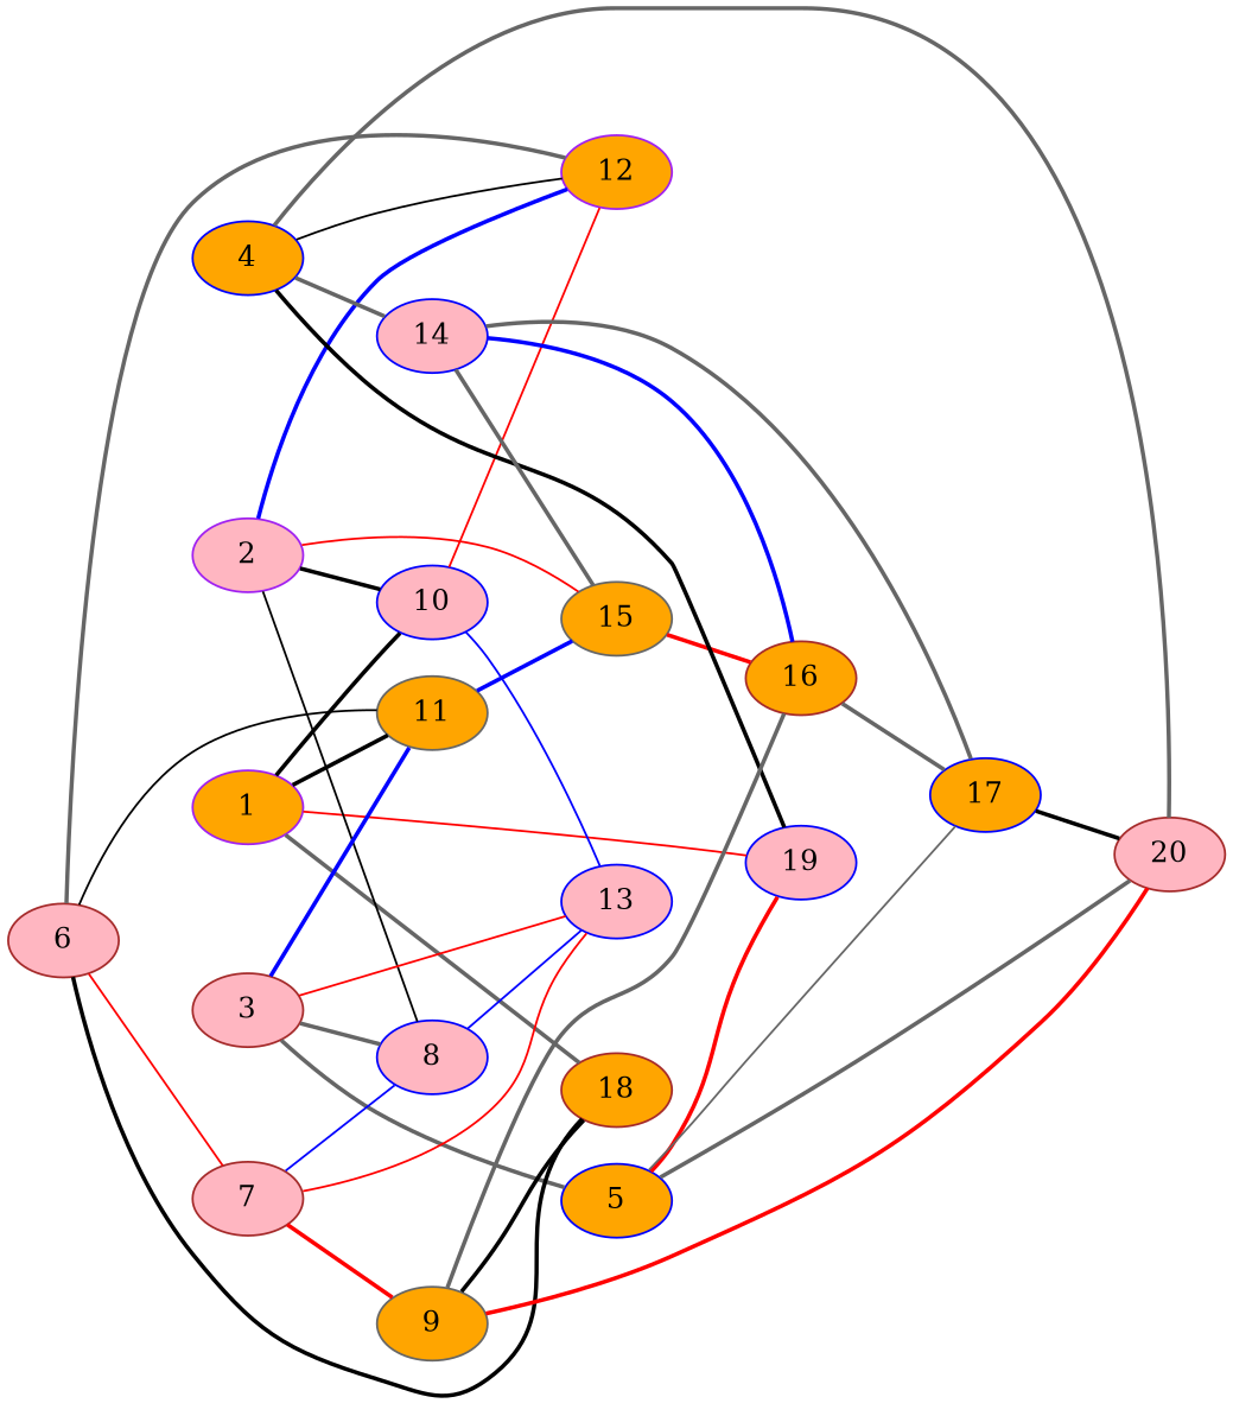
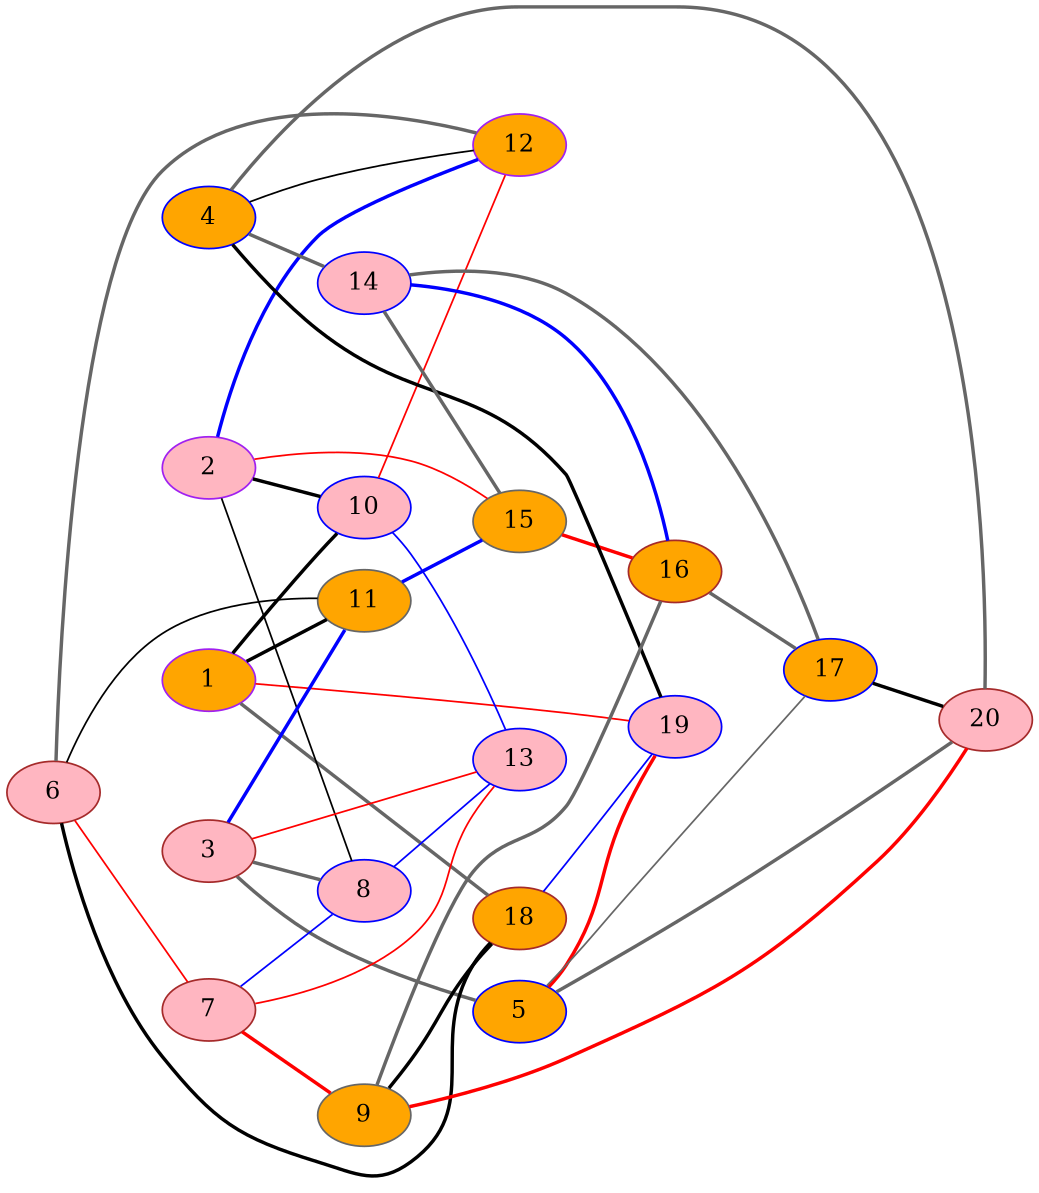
  graph {
    rankdir=LR
    node [color=blue fillcolor=orange style=filled]
    edge [color=gray40 style=bold]
    1 [color=purple]
    10 [fillcolor=lightpink]
    11 [color=gray40]
    18 [color=brown]
    19 [fillcolor=lightpink]
    12 [color=purple]
    13 [fillcolor=lightpink]
    15 [color=gray40]
    2 [color=purple fillcolor=lightpink]
    8 [fillcolor=lightpink]
    16 [color=brown]
    3 [color=brown fillcolor=lightpink]
    5
    20 [color=brown fillcolor=lightpink]
    17
    4
    14 [fillcolor=lightpink]
    6 [color=brown fillcolor=lightpink]
    7 [color=brown fillcolor=lightpink]
    9 [color=gray40]
    1 -- 10 [color=black]
    1 -- 11 [color=black]
    1 -- 18
    1 -- 19 [color=red style=solid]
    10 -- 12 [color=red style=solid]
    10 -- 13 [color=blue style=solid]
    11 -- 15 [color=blue]
+   18 -- 19 [color=blue style=solid]
    15 -- 16 [color=red]
    2 -- 10 [color=black]
    2 -- 12 [color=blue]
    2 -- 15 [color=red style=solid]
    2 -- 8 [color=black style=solid]
    8 -- 13 [color=blue style=solid]
    16 -- 17
    3 -- 11 [color=blue]
    3 -- 13 [color=red style=solid]
    3 -- 8
    3 -- 5
    5 -- 19 [color=red]
    5 -- 20
    5 -- 17 [style=solid]
    17 -- 20 [color=black]
    4 -- 19 [color=black]
    4 -- 12 [color=black style=solid]
    4 -- 20
    4 -- 14
    14 -- 15
    14 -- 16 [color=blue]
    14 -- 17
    6 -- 11 [color=black style=solid]
    6 -- 18 [color=black]
    6 -- 12
    6 -- 7 [color=red style=solid]
    7 -- 13 [color=red style=solid]
    7 -- 8 [color=blue style=solid]
    7 -- 9 [color=red]
    9 -- 18 [color=black]
    9 -- 16
    9 -- 20 [color=red]
  }
